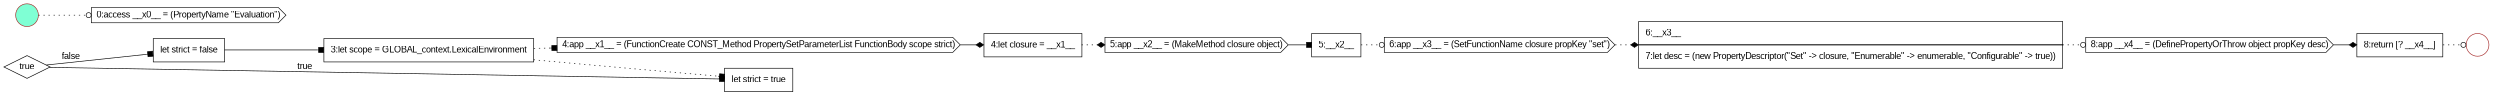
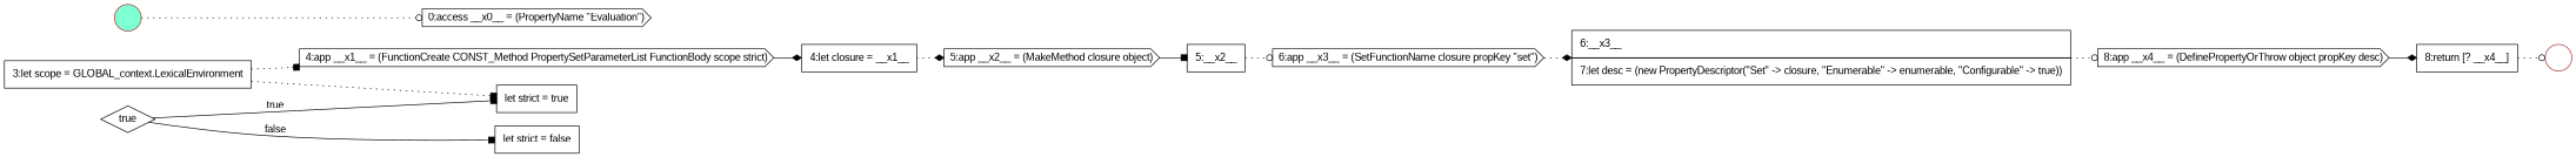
  digraph {
    fontname="Liberation Sans"
    rankdir=LR
    node [color=black fillcolor=white fontname="Liberation Sans" shape=none style=filled]
    edge [arrowhead=box color=black fontname="Liberation Sans" style=dotted]
    n1 [label=<<font color="black">     <table border="0" cellborder="1" cellspacing="0" cellpadding="10">       <tr><td align="left">4:let closure = __x1__</td></tr>     </table>   </font>> margin=0]
    n2 [label=<<font color="black">5:app __x2__ = (MakeMethod closure object)</font>> shape=cds]
    n3 [label=<<font color="black">     <table border="0" cellborder="1" cellspacing="0" cellpadding="10">       <tr><td align="left">5:__x2__</td></tr>     </table>   </font>> margin=0]
    n4 [label=<<font color="black">     <table border="0" cellborder="1" cellspacing="0" cellpadding="10">       <tr><td align="left">6:__x3__</td></tr>       <tr><td align="left">7:let desc = (new PropertyDescriptor(&quot;Set&quot; -&gt; closure, &quot;Enumerable&quot; -&gt; enumerable, &quot;Configurable&quot; -&gt; true))</td></tr>     </table>   </font>> margin=0]
    n5 [label=<<font color="black">8:app __x4__ = (DefinePropertyOrThrow object propKey desc)</font>> shape=cds]
    n6 [label=<<font color="black">     <table border="0" cellborder="1" cellspacing="0" cellpadding="10">       <tr><td align="left">8:return [? __x4__]</td></tr>     </table>   </font>> margin=0]
    n7 [color=brown label=" " shape=circle]
    n8 [label=<<font color="black">     <table border="0" cellborder="1" cellspacing="0" cellpadding="10">       <tr><td align="left">let strict = false</td></tr>     </table>   </font>> margin=0]
    n9 [label=<<font color="black">     <table border="0" cellborder="1" cellspacing="0" cellpadding="10">       <tr><td align="left">3:let scope = GLOBAL_context.LexicalEnvironment</td></tr>     </table>   </font>> margin=0]
    n10 [label=<<font color="black">4:app __x1__ = (FunctionCreate CONST_Method PropertySetParameterList FunctionBody scope strict)</font>> shape=cds]
    n11 [label=<<font color="black">     <table border="0" cellborder="1" cellspacing="0" cellpadding="10">       <tr><td align="left">let strict = true</td></tr>     </table>   </font>> margin=0]
    n12 [label=<<font color="black">true</font>> shape=diamond]
    n13 [label=<<font color="black">6:app __x3__ = (SetFunctionName closure propKey &quot;set&quot;)</font>> shape=cds]
    n14 [label=<<font color="black">0:access __x0__ = (PropertyName &quot;Evaluation&quot;)</font>> shape=cds]
    n15 [color=brown fillcolor=aquamarine label=" " shape=circle]
    n1 -> n2 [arrowhead=diamond]
    n2 -> n3 [style=solid]
    n3 -> n13 [arrowhead=odot]
    n4 -> n5 [arrowhead=odot]
    n5 -> n6 [arrowhead=diamond style=solid]
    n6 -> n7 [arrowhead=odot]
-   n8 -> n9 [style=solid]
    n9 -> n10
    n9 -> n11
    n10 -> n1 [arrowhead=diamond style=solid]
    n12 -> n8 [label=<<font color="black">false</font>> style=solid]
    n12 -> n11 [label=<<font color="black">true</font>> style=solid]
    n13 -> n4 [arrowhead=diamond]
    n15 -> n14 [arrowhead=odot]
  }
